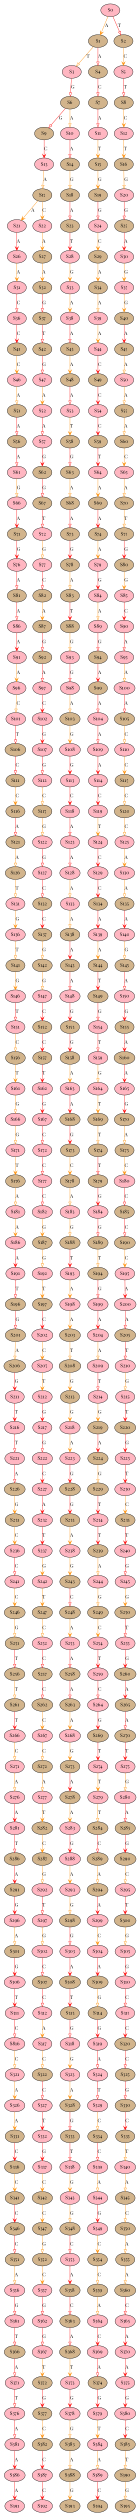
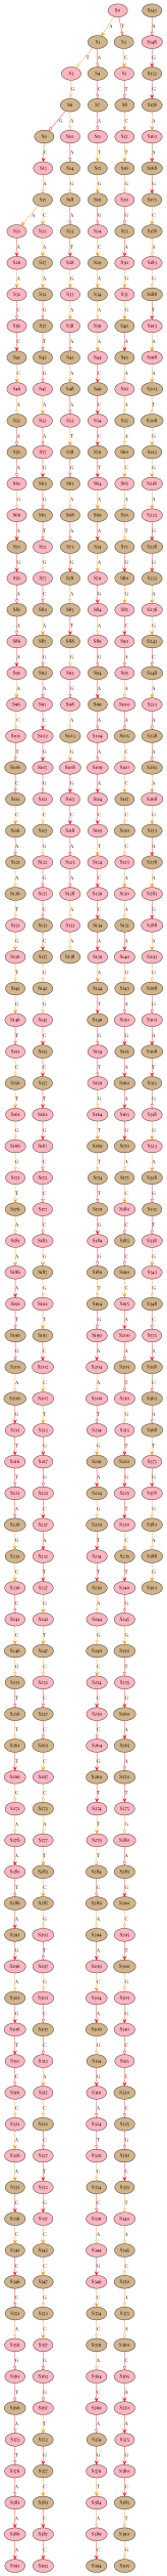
  strict digraph {
    fontname="Playfair Display"
    node [fillcolor=lightpink fontname="Playfair Display" style=filled]
    edge [arrowhead=vee color=red fontname="Playfair Display"]
    S1 [fillcolor=tan]
    S0
    S2 [fillcolor=tan]
    S3
    S4 [fillcolor=tan]
    S5
    S6 [fillcolor=tan]
    S7 [fillcolor=tan]
    S8 [fillcolor=tan]
    S9 [fillcolor=tan]
    S10
    S11
    S12
    S13
    S14 [fillcolor=tan]
    S15 [fillcolor=tan]
    S16 [fillcolor=tan]
    S17 [fillcolor=tan]
    S18 [fillcolor=tan]
    S19 [fillcolor=tan]
    S20
    S21
    S22
    S23 [fillcolor=tan]
    S24
    S25 [fillcolor=tan]
    S26
    S27 [fillcolor=tan]
    S28
    S29 [fillcolor=tan]
    S30
    S31
    S32 [fillcolor=tan]
    S33
    S34 [fillcolor=tan]
    S35
    S36
    S37 [fillcolor=tan]
    S38
    S39
    S40 [fillcolor=tan]
    S41 [fillcolor=tan]
    S42 [fillcolor=tan]
    S43 [fillcolor=tan]
    S44
    S45 [fillcolor=tan]
    S46
    S47
    S48 [fillcolor=tan]
    S49 [fillcolor=tan]
    S50
    S51 [fillcolor=tan]
    S52
    S53
    S54
    S55 [fillcolor=tan]
    S56 [fillcolor=tan]
    S57
    S58 [fillcolor=tan]
    S59 [fillcolor=tan]
    S60 [fillcolor=tan]
    S61
    S62 [fillcolor=tan]
    S63 [fillcolor=tan]
    S64
    S65
    S66
    S67 [fillcolor=tan]
    S68 [fillcolor=tan]
    S69 [fillcolor=tan]
    S70 [fillcolor=tan]
    S71 [fillcolor=tan]
    S72
    S73 [fillcolor=tan]
    S74 [fillcolor=tan]
    S75 [fillcolor=tan]
    S76
    S77
    S78 [fillcolor=tan]
    S79
    S80 [fillcolor=tan]
    S81 [fillcolor=tan]
    S82 [fillcolor=tan]
    S83 [fillcolor=tan]
    S84
    S85
    S86
    S87 [fillcolor=tan]
    S88 [fillcolor=tan]
    S89
    S90
    S91
    S92 [fillcolor=tan]
    S93
    S94 [fillcolor=tan]
    S95
    S96
    S97
    S98
    S99 [fillcolor=tan]
    S100
    S101
    S102
    S103 [fillcolor=tan]
    S104
    S105 [fillcolor=tan]
    S106 [fillcolor=tan]
    S107
    S108
    S109
    S110
    S111 [fillcolor=tan]
    S112
    S113
    S114
    S115 [fillcolor=tan]
    S116 [fillcolor=tan]
    S117 [fillcolor=tan]
    S118
    S119
    S120 [fillcolor=tan]
    S121 [fillcolor=tan]
    S122
    S123
    S124
    S125
    S126 [fillcolor=tan]
    S127
    S128
    S129
    S130
    S131
    S132 [fillcolor=tan]
    S133
    S134 [fillcolor=tan]
    S135 [fillcolor=tan]
    S136
    S137 [fillcolor=tan]
    S138 [fillcolor=tan]
    S139
    S140
    S141 [fillcolor=tan]
    S142 [fillcolor=tan]
    S143 [fillcolor=tan]
    S144 [fillcolor=tan]
    S145 [fillcolor=tan]
    S146
    S147
    S148
    S149 [fillcolor=tan]
    S150
    S151
    S152 [fillcolor=tan]
    S153 [fillcolor=tan]
    S154
    S155 [fillcolor=tan]
    S156 [fillcolor=tan]
    S157 [fillcolor=tan]
    S158 [fillcolor=tan]
    S159
    S160 [fillcolor=tan]
    S161
    S162
    S163
    S164
    S165
    S166
    S167
    S168 [fillcolor=tan]
    S169 [fillcolor=tan]
    S170 [fillcolor=tan]
    S171
    S172
    S173 [fillcolor=tan]
    S174 [fillcolor=tan]
    S175 [fillcolor=tan]
    S176 [fillcolor=tan]
    S177
    S178 [fillcolor=tan]
    S179 [fillcolor=tan]
    S180
    S181
    S182
    S183
    S184
    S185 [fillcolor=tan]
    S186
    S187 [fillcolor=tan]
    S188 [fillcolor=tan]
    S189 [fillcolor=tan]
    S190 [fillcolor=tan]
    S191
    S192
    S193
    S194 [fillcolor=tan]
    S195
    S196 [fillcolor=tan]
    S197 [fillcolor=tan]
    S198
    S199
    S200
    S201 [fillcolor=tan]
    S202
    S203 [fillcolor=tan]
    S204
    S205 [fillcolor=tan]
    S206 [fillcolor=tan]
    S207
    S208 [fillcolor=tan]
    S209
    S210
    S211
    S212
    S213 [fillcolor=tan]
    S214
    S215
    S216
    S217
    S218
    S219 [fillcolor=tan]
    S220 [fillcolor=tan]
    S221
    S222
    S223
    S224 [fillcolor=tan]
    S225
    S226 [fillcolor=tan]
    S227
    S228 [fillcolor=tan]
    S229 [fillcolor=tan]
    S230
    S231 [fillcolor=tan]
    S232
    S233 [fillcolor=tan]
    S234
    S235 [fillcolor=tan]
    S236
    S237
    S238
    S239 [fillcolor=tan]
    S240
    S241
    S242
    S243 [fillcolor=tan]
    S244
    S245
    S246 [fillcolor=tan]
    S247 [fillcolor=tan]
    S248 [fillcolor=tan]
    S249 [fillcolor=tan]
    S250 [fillcolor=tan]
    S251 [fillcolor=tan]
    S252
    S253
    S254
    S255
    S256 [fillcolor=tan]
    S257 [fillcolor=tan]
    S258 [fillcolor=tan]
    S259
    S260 [fillcolor=tan]
    S261 [fillcolor=tan]
    S262 [fillcolor=tan]
    S263 [fillcolor=tan]
    S264
    S265 [fillcolor=tan]
    S266
    S267
    S268
    S269 [fillcolor=tan]
    S270 [fillcolor=tan]
    S271
    S272 [fillcolor=tan]
    S273 [fillcolor=tan]
    S274
    S275
    S276
    S277
    S278 [fillcolor=tan]
    S279
    S280
    S281
    S282 [fillcolor=tan]
    S283
    S284 [fillcolor=tan]
    S285 [fillcolor=tan]
    S286 [fillcolor=tan]
    S287 [fillcolor=tan]
    S288
    S289 [fillcolor=tan]
    S290 [fillcolor=tan]
    S291 [fillcolor=tan]
    S292
    S293
    S294 [fillcolor=tan]
    S295
    S296
    S297
    S298 [fillcolor=tan]
    S299
    S300 [fillcolor=tan]
    S301 [fillcolor=tan]
    S302
    S303
    S304
    S305
    S306
    S307 [fillcolor=tan]
    S308 [fillcolor=tan]
    S309 [fillcolor=tan]
    S310
    S311
    S312
    S313 [fillcolor=tan]
    S314 [fillcolor=tan]
    S315
-   S316 [label=S816]
+   S316
    S317
    S318
    S319
    S320 [fillcolor=tan]
    S321
    S322 [fillcolor=tan]
    S323
    S324
    S325 [fillcolor=tan]
    S326
    S327
    S328 [fillcolor=tan]
    S329
    S330 [fillcolor=tan]
    S331 [fillcolor=tan]
    S332
    S333 [fillcolor=tan]
    S334 [fillcolor=tan]
    S335 [fillcolor=tan]
    S336 [fillcolor=tan]
    S337
    S338
    S339
    S340
    S341 [fillcolor=tan]
    S342 [fillcolor=tan]
    S343
    S344
    S345 [fillcolor=tan]
    S346 [fillcolor=tan]
    S347 [fillcolor=tan]
    S348 [fillcolor=tan]
    S349
    S350 [fillcolor=tan]
    S351 [fillcolor=tan]
    S352 [fillcolor=tan]
    S353
    S354 [fillcolor=tan]
    S355 [fillcolor=tan]
    S356
    S357
    S358 [fillcolor=tan]
    S359 [fillcolor=tan]
    S360 [fillcolor=tan]
    S361
    S362
    S363 [fillcolor=tan]
    S364
    S365
    S366 [fillcolor=tan]
    S367
    S368 [fillcolor=tan]
    S369
    S370
    S371
    S372 [fillcolor=tan]
    S373
    S374 [fillcolor=tan]
    S375
    S376
    S377 [fillcolor=tan]
    S378
    S379
    S380
    S381
    S382 [fillcolor=tan]
    S383 [fillcolor=tan]
    S384
    S385 [fillcolor=tan]
    S386
    S387
    S388 [fillcolor=tan]
    S389
    S390 [fillcolor=tan]
    S391
    S392
    S393 [fillcolor=tan]
    S394 [fillcolor=tan]
    S395 [fillcolor=tan]
    S1 -> S3 [arrowhead=onormal color=darkorange label=T]
    S1 -> S4 [arrowhead=onormal label=A]
    S0 -> S1 [color=darkorange label=A]
    S0 -> S2 [arrowhead=onormal label=T]
    S2 -> S5 [color=darkorange label=C]
-   S3 -> S6 [arrowhead=onormal label=G]
+   S3 -> S6 [arrowhead=onormal color=darkorange label=G]
    S4 -> S7 [arrowhead=onormal label=C]
    S5 -> S8 [arrowhead=onormal label=T]
    S6 -> S9 [arrowhead=onormal label=G]
    S6 -> S10 [arrowhead=onormal color=darkorange label=A]
    S7 -> S11 [arrowhead=onormal label=A]
    S8 -> S12 [color=darkorange label=C]
    S9 -> S13 [label=C]
    S10 -> S14 [arrowhead=onormal label=A]
    S11 -> S15 [color=darkorange label=T]
    S12 -> S16 [color=darkorange label=T]
    S13 -> S17 [arrowhead=onormal color=darkorange label=A]
    S14 -> S18 [arrowhead=onormal color=darkorange label=G]
    S15 -> S19 [color=darkorange label=G]
    S16 -> S20 [arrowhead=onormal color=darkorange label=G]
    S17 -> S21 [color=darkorange label=A]
    S17 -> S22 [color=darkorange label=C]
    S18 -> S23 [arrowhead=onormal label=A]
    S19 -> S24 [arrowhead=onormal label=G]
    S20 -> S25 [arrowhead=onormal label=G]
    S21 -> S26 [label=A]
    S22 -> S27 [color=darkorange label=A]
    S23 -> S28 [label=T]
    S24 -> S29 [color=darkorange label=C]
    S25 -> S30 [label=A]
    S26 -> S31 [color=darkorange label=A]
    S27 -> S32 [color=darkorange label=A]
    S28 -> S33 [color=darkorange label=G]
    S29 -> S34 [color=darkorange label=A]
    S30 -> S35 [color=darkorange label=G]
    S31 -> S36 [arrowhead=onormal label=C]
    S32 -> S37 [arrowhead=onormal label=G]
    S33 -> S38 [color=darkorange label=A]
    S34 -> S39 [arrowhead=onormal color=darkorange label=A]
    S35 -> S40 [color=darkorange label=G]
    S36 -> S41 [label=C]
    S37 -> S42 [arrowhead=onormal label=T]
    S38 -> S43 [arrowhead=onormal label=A]
    S39 -> S44 [color=darkorange label=A]
    S40 -> S45 [label=A]
    S41 -> S46 [color=darkorange label=C]
    S42 -> S47 [arrowhead=onormal label=G]
    S43 -> S48 [color=darkorange label=A]
    S44 -> S49 [label=C]
    S45 -> S50 [arrowhead=onormal color=darkorange label=A]
    S46 -> S51 [arrowhead=onormal color=darkorange label=A]
    S47 -> S52 [color=darkorange label=A]
    S48 -> S53 [arrowhead=onormal label=A]
    S49 -> S54 [label=C]
    S50 -> S55 [arrowhead=onormal color=darkorange label=A]
    S51 -> S56 [arrowhead=onormal label=A]
    S52 -> S57 [arrowhead=onormal label=A]
    S53 -> S58 [color=darkorange label=T]
    S54 -> S59 [label=C]
    S55 -> S60 [arrowhead=onormal color=darkorange label=A]
    S56 -> S61 [arrowhead=onormal label=A]
    S57 -> S62 [label=G]
    S58 -> S63 [arrowhead=onormal label=G]
    S59 -> S64 [label=T]
    S60 -> S65 [color=darkorange label=C]
    S61 -> S66 [arrowhead=onormal color=darkorange label=G]
    S62 -> S67 [arrowhead=onormal label=G]
    S63 -> S68 [arrowhead=onormal color=darkorange label=A]
    S64 -> S69 [color=darkorange label=A]
    S65 -> S70 [arrowhead=onormal color=darkorange label=A]
    S66 -> S71 [label=A]
    S67 -> S72 [arrowhead=onormal label=T]
    S68 -> S73 [arrowhead=onormal label=A]
    S69 -> S74 [label=A]
    S70 -> S75 [arrowhead=onormal color=darkorange label=T]
    S71 -> S76 [label=G]
    S72 -> S77 [arrowhead=onormal color=darkorange label=G]
    S73 -> S78 [label=G]
    S74 -> S79 [color=darkorange label=A]
    S75 -> S80 [label=G]
    S76 -> S81 [arrowhead=onormal label=A]
    S77 -> S82 [arrowhead=onormal label=C]
    S78 -> S83 [arrowhead=onormal color=darkorange label=A]
    S79 -> S84 [label=G]
    S80 -> S85 [color=darkorange label=G]
    S81 -> S86 [arrowhead=onormal label=A]
    S82 -> S87 [color=darkorange label=A]
    S83 -> S88 [label=T]
    S84 -> S89 [arrowhead=onormal color=darkorange label=A]
    S85 -> S90 [label=C]
    S86 -> S91 [label=A]
    S87 -> S92 [arrowhead=onormal label=G]
    S88 -> S93 [arrowhead=onormal color=darkorange label=G]
    S89 -> S94 [arrowhead=onormal label=G]
    S90 -> S95 [arrowhead=onormal label=A]
    S91 -> S96 [color=darkorange label=A]
    S92 -> S97 [arrowhead=onormal label=A]
    S93 -> S98 [arrowhead=onormal label=G]
    S94 -> S99 [label=A]
    S95 -> S100 [arrowhead=onormal color=darkorange label=A]
    S96 -> S101 [arrowhead=onormal color=darkorange label=C]
    S97 -> S102 [label=C]
    S98 -> S103 [arrowhead=onormal color=darkorange label=A]
    S99 -> S104 [arrowhead=onormal label=A]
    S100 -> S105 [arrowhead=onormal label=A]
    S101 -> S106 [arrowhead=onormal label=T]
    S102 -> S107 [label=G]
    S103 -> S108 [color=darkorange label=G]
    S104 -> S109 [arrowhead=onormal label=A]
    S105 -> S110 [arrowhead=onormal color=darkorange label=C]
    S106 -> S111 [arrowhead=onormal label=C]
    S107 -> S112 [arrowhead=onormal label=G]
    S108 -> S113 [label=G]
    S109 -> S114 [label=A]
    S110 -> S115 [color=darkorange label=C]
    S111 -> S116 [color=darkorange label=C]
    S112 -> S117 [arrowhead=onormal color=darkorange label=C]
    S113 -> S118 [label=C]
    S114 -> S119 [label=C]
    S115 -> S120 [arrowhead=onormal color=darkorange label=C]
    S116 -> S121 [arrowhead=onormal label=A]
    S117 -> S122 [arrowhead=onormal color=darkorange label=G]
    S118 -> S123 [arrowhead=onormal label=A]
    S119 -> S124 [color=darkorange label=T]
    S120 -> S125 [arrowhead=onormal color=darkorange label=C]
    S121 -> S126 [arrowhead=onormal color=darkorange label=A]
    S122 -> S127 [arrowhead=onormal label=G]
    S123 -> S128 [arrowhead=onormal label=A]
    S124 -> S129 [label=C]
    S125 -> S130 [color=darkorange label=A]
    S126 -> S131 [arrowhead=onormal color=darkorange label=T]
    S127 -> S132 [arrowhead=onormal label=C]
    S128 -> S133 [arrowhead=onormal color=darkorange label=A]
    S129 -> S134 [label=C]
    S130 -> S135 [arrowhead=onormal color=darkorange label=A]
    S131 -> S136 [color=darkorange label=G]
    S132 -> S137 [label=C]
    S133 -> S138 [arrowhead=onormal color=darkorange label=A]
    S134 -> S139 [label=A]
    S135 -> S140 [label=A]
    S136 -> S141 [arrowhead=onormal color=darkorange label=T]
    S137 -> S142 [arrowhead=onormal color=darkorange label=G]
-   S138 -> S143 [label=A]
    S139 -> S144 [color=darkorange label=A]
    S140 -> S145 [arrowhead=onormal color=darkorange label=G]
    S141 -> S146 [color=darkorange label=G]
    S142 -> S147 [arrowhead=onormal color=darkorange label=G]
    S143 -> S148 [arrowhead=onormal label=A]
    S144 -> S149 [label=T]
    S145 -> S150 [arrowhead=onormal label=A]
    S146 -> S151 [arrowhead=onormal label=T]
    S147 -> S152 [label=C]
    S148 -> S153 [label=G]
    S149 -> S154 [arrowhead=onormal label=G]
    S150 -> S155 [label=G]
    S151 -> S156 [arrowhead=onormal color=darkorange label=C]
    S152 -> S157 [label=C]
    S153 -> S158 [label=G]
    S154 -> S159 [arrowhead=onormal label=T]
    S155 -> S160 [label=A]
    S156 -> S161 [color=darkorange label=T]
    S157 -> S162 [label=T]
    S158 -> S163 [color=darkorange label=A]
    S159 -> S164 [arrowhead=onormal color=darkorange label=G]
    S160 -> S165 [label=A]
    S161 -> S166 [arrowhead=onormal color=darkorange label=G]
    S162 -> S167 [label=G]
    S163 -> S168 [label=A]
    S164 -> S169 [color=darkorange label=T]
    S165 -> S170 [label=G]
    S166 -> S171 [arrowhead=onormal color=darkorange label=G]
    S167 -> S172 [arrowhead=onormal label=C]
    S168 -> S173 [label=G]
    S169 -> S174 [arrowhead=onormal color=darkorange label=T]
    S170 -> S175 [arrowhead=onormal color=darkorange label=A]
    S171 -> S176 [color=darkorange label=T]
    S172 -> S177 [arrowhead=onormal label=C]
    S173 -> S178 [color=darkorange label=C]
    S174 -> S179 [arrowhead=onormal label=T]
    S175 -> S180 [color=darkorange label=C]
    S176 -> S181 [arrowhead=onormal color=darkorange label=A]
    S177 -> S182 [arrowhead=onormal label=C]
    S178 -> S183 [arrowhead=onormal color=darkorange label=A]
    S179 -> S184 [label=G]
    S180 -> S185 [arrowhead=onormal label=C]
    S181 -> S186 [color=darkorange label=A]
    S182 -> S187 [color=darkorange label=G]
    S183 -> S188 [arrowhead=onormal color=darkorange label=G]
    S184 -> S189 [arrowhead=onormal label=G]
    S185 -> S190 [arrowhead=onormal label=C]
    S186 -> S191 [label=A]
    S187 -> S192 [arrowhead=onormal color=darkorange label=G]
    S188 -> S193 [label=T]
    S189 -> S194 [arrowhead=onormal color=darkorange label=T]
    S190 -> S195 [color=darkorange label=C]
    S191 -> S196 [arrowhead=onormal label=T]
    S192 -> S197 [color=darkorange label=T]
    S193 -> S198 [color=darkorange label=A]
    S194 -> S199 [arrowhead=onormal label=G]
    S195 -> S200 [label=A]
    S196 -> S201 [arrowhead=onormal label=G]
    S197 -> S202 [label=C]
    S198 -> S203 [color=darkorange label=A]
    S199 -> S204 [label=A]
    S200 -> S205 [arrowhead=onormal label=A]
    S201 -> S206 [arrowhead=onormal color=darkorange label=A]
    S202 -> S207 [color=darkorange label=C]
    S203 -> S208 [arrowhead=onormal color=darkorange label=T]
    S204 -> S209 [arrowhead=onormal color=darkorange label=A]
    S205 -> S210 [arrowhead=onormal label=T]
    S206 -> S211 [label=G]
    S207 -> S212 [color=darkorange label=T]
    S208 -> S213 [color=darkorange label=G]
    S209 -> S214 [arrowhead=onormal label=T]
    S210 -> S215 [arrowhead=onormal color=darkorange label=G]
    S211 -> S216 [label=T]
    S212 -> S217 [label=G]
    S213 -> S218 [color=darkorange label=G]
    S214 -> S219 [color=darkorange label=G]
    S215 -> S220 [label=T]
    S216 -> S221 [arrowhead=onormal label=T]
    S217 -> S222 [arrowhead=onormal label=G]
    S218 -> S223 [color=darkorange label=A]
    S219 -> S224 [label=A]
    S220 -> S225 [label=G]
    S221 -> S226 [arrowhead=onormal label=A]
    S222 -> S227 [label=C]
    S223 -> S228 [label=G]
    S224 -> S229 [arrowhead=onormal color=darkorange label=G]
    S225 -> S230 [label=T]
    S226 -> S231 [color=darkorange label=G]
    S227 -> S232 [label=A]
    S228 -> S233 [label=G]
    S229 -> S234 [label=T]
    S230 -> S235 [color=darkorange label=C]
    S231 -> S236 [color=darkorange label=C]
    S232 -> S237 [label=T]
    S233 -> S238 [color=darkorange label=A]
    S234 -> S239 [label=T]
    S235 -> S240 [label=T]
    S236 -> S241 [arrowhead=onormal label=C]
    S237 -> S242 [color=darkorange label=G]
    S238 -> S243 [color=darkorange label=G]
    S239 -> S244 [arrowhead=onormal color=darkorange label=A]
    S240 -> S245 [arrowhead=onormal label=G]
    S241 -> S246 [color=darkorange label=C]
    S242 -> S247 [color=darkorange label=T]
    S243 -> S248 [arrowhead=onormal label=C]
    S244 -> S249 [arrowhead=onormal color=darkorange label=G]
    S245 -> S250 [color=darkorange label=G]
    S246 -> S251 [arrowhead=onormal color=darkorange label=G]
    S247 -> S252 [arrowhead=onormal color=darkorange label=C]
    S248 -> S253 [color=darkorange label=A]
    S249 -> S254 [color=darkorange label=C]
    S250 -> S255 [arrowhead=onormal label=T]
    S251 -> S256 [arrowhead=onormal label=T]
    S252 -> S257 [arrowhead=onormal label=C]
    S253 -> S258 [arrowhead=onormal label=A]
-   S254 -> S259 [label=T]
+   S254 -> S259 [label=C]
    S255 -> S260 [label=G]
    S256 -> S261 [arrowhead=onormal color=darkorange label=T]
    S257 -> S262 [arrowhead=onormal label=C]
    S258 -> S263 [arrowhead=onormal label=A]
    S259 -> S264 [arrowhead=onormal label=C]
    S260 -> S265 [label=A]
    S261 -> S266 [label=T]
    S262 -> S267 [color=darkorange label=C]
    S263 -> S268 [color=darkorange label=A]
    S264 -> S269 [label=G]
    S265 -> S270 [arrowhead=onormal label=A]
    S266 -> S271 [arrowhead=onormal color=darkorange label=C]
    S267 -> S272 [arrowhead=onormal color=darkorange label=C]
    S268 -> S273 [color=darkorange label=G]
    S269 -> S274 [label=T]
    S270 -> S275 [label=T]
    S271 -> S276 [arrowhead=onormal color=darkorange label=A]
    S272 -> S277 [arrowhead=onormal color=darkorange label=A]
    S273 -> S278 [label=A]
    S274 -> S279 [color=darkorange label=T]
    S275 -> S280 [arrowhead=onormal color=darkorange label=G]
    S276 -> S281 [label=A]
    S277 -> S282 [color=darkorange label=T]
    S278 -> S283 [color=darkorange label=A]
    S279 -> S284 [arrowhead=onormal color=darkorange label=T]
    S280 -> S285 [arrowhead=onormal label=A]
    S281 -> S286 [arrowhead=onormal label=T]
    S282 -> S287 [color=darkorange label=C]
    S283 -> S288 [label=G]
    S284 -> S289 [arrowhead=onormal label=C]
    S285 -> S290 [label=G]
    S286 -> S291 [label=A]
    S287 -> S292 [arrowhead=onormal color=darkorange label=G]
    S288 -> S293 [color=darkorange label=A]
    S289 -> S294 [arrowhead=onormal color=darkorange label=A]
    S290 -> S295 [arrowhead=onormal color=darkorange label=C]
    S291 -> S296 [label=G]
    S292 -> S297 [arrowhead=onormal label=T]
    S293 -> S298 [arrowhead=onormal color=darkorange label=G]
    S294 -> S299 [label=A]
    S295 -> S300 [label=T]
    S296 -> S301 [arrowhead=onormal color=darkorange label=A]
    S297 -> S302 [arrowhead=onormal color=darkorange label=G]
    S298 -> S303 [arrowhead=onormal label=G]
    S299 -> S304 [color=darkorange label=C]
    S300 -> S305 [arrowhead=onormal color=darkorange label=G]
    S301 -> S306 [label=G]
    S302 -> S307 [arrowhead=onormal label=C]
    S303 -> S308 [label=A]
    S304 -> S309 [label=A]
    S305 -> S310 [label=G]
    S306 -> S311 [label=T]
    S307 -> S312 [arrowhead=onormal label=C]
    S308 -> S313 [label=T]
    S309 -> S314 [arrowhead=onormal color=darkorange label=G]
    S310 -> S315 [arrowhead=onormal label=C]
    S311 -> S316 [arrowhead=onormal label=C]
    S312 -> S317 [color=darkorange label=A]
    S313 -> S318 [arrowhead=onormal label=G]
    S314 -> S319 [label=G]
    S315 -> S320 [label=C]
    S316 -> S321 [arrowhead=onormal color=darkorange label=C]
    S317 -> S322 [arrowhead=onormal color=darkorange label=C]
    S318 -> S323 [color=darkorange label=G]
    S319 -> S324 [arrowhead=onormal label=A]
    S320 -> S325 [arrowhead=onormal label=C]
    S321 -> S326 [color=darkorange label=A]
    S322 -> S327 [arrowhead=onormal label=C]
    S323 -> S328 [color=darkorange label=A]
    S324 -> S329 [arrowhead=onormal label=T]
    S325 -> S330 [arrowhead=onormal label=G]
    S326 -> S331 [color=darkorange label=A]
    S327 -> S332 [label=T]
    S328 -> S333 [arrowhead=onormal label=G]
    S329 -> S334 [arrowhead=onormal color=darkorange label=C]
    S330 -> S335 [label=C]
    S331 -> S336 [label=C]
    S332 -> S337 [label=G]
    S333 -> S338 [arrowhead=onormal label=T]
    S334 -> S339 [arrowhead=onormal label=C]
    S335 -> S340 [arrowhead=onormal color=darkorange label=T]
    S336 -> S341 [color=darkorange label=C]
    S337 -> S342 [color=darkorange label=C]
    S338 -> S343 [color=darkorange label=G]
    S339 -> S344 [arrowhead=onormal color=darkorange label=A]
    S340 -> S345 [arrowhead=onormal color=darkorange label=A]
    S341 -> S346 [label=C]
    S342 -> S347 [color=darkorange label=C]
    S343 -> S348 [arrowhead=onormal color=darkorange label=G]
    S344 -> S349 [label=G]
    S345 -> S350 [arrowhead=onormal color=darkorange label=C]
    S346 -> S351 [arrowhead=onormal label=C]
    S347 -> S352 [arrowhead=onormal color=darkorange label=G]
    S348 -> S353 [arrowhead=onormal label=C]
    S349 -> S354 [color=darkorange label=C]
    S350 -> S355 [arrowhead=onormal color=darkorange label=A]
    S351 -> S356 [arrowhead=onormal color=darkorange label=A]
    S352 -> S357 [color=darkorange label=C]
    S353 -> S358 [label=A]
    S354 -> S359 [arrowhead=onormal color=darkorange label=C]
    S355 -> S360 [arrowhead=onormal color=darkorange label=A]
    S356 -> S361 [arrowhead=onormal label=G]
    S357 -> S362 [arrowhead=onormal label=G]
    S358 -> S363 [arrowhead=onormal label=C]
    S359 -> S364 [arrowhead=onormal color=darkorange label=A]
    S360 -> S365 [arrowhead=onormal label=C]
    S361 -> S366 [arrowhead=onormal label=T]
    S362 -> S367 [arrowhead=onormal label=G]
    S363 -> S368 [arrowhead=onormal label=A]
    S364 -> S369 [label=C]
    S365 -> S370 [label=A]
    S366 -> S371 [arrowhead=onormal label=A]
    S367 -> S372 [color=darkorange label=T]
    S368 -> S373 [color=darkorange label=T]
    S369 -> S374 [arrowhead=onormal label=A]
    S370 -> S375 [label=A]
    S371 -> S376 [arrowhead=onormal label=T]
    S372 -> S377 [label=G]
    S373 -> S378 [label=G]
    S374 -> S379 [label=G]
    S375 -> S380 [label=G]
    S376 -> S381 [arrowhead=onormal label=A]
    S377 -> S382 [color=darkorange label=C]
    S378 -> S383 [arrowhead=onormal color=darkorange label=G]
    S379 -> S384 [color=darkorange label=T]
    S380 -> S385 [label=C]
    S381 -> S386 [label=A]
    S382 -> S387 [label=C]
    S383 -> S388 [arrowhead=onormal color=darkorange label=A]
    S384 -> S389 [arrowhead=onormal color=darkorange label=A]
    S385 -> S390 [arrowhead=onormal color=darkorange label=T]
    S386 -> S391 [label=A]
    S387 -> S392 [label=C]
    S388 -> S393 [color=darkorange label=G]
    S389 -> S394 [label=C]
    S390 -> S395 [arrowhead=onormal color=darkorange label=G]
  }
